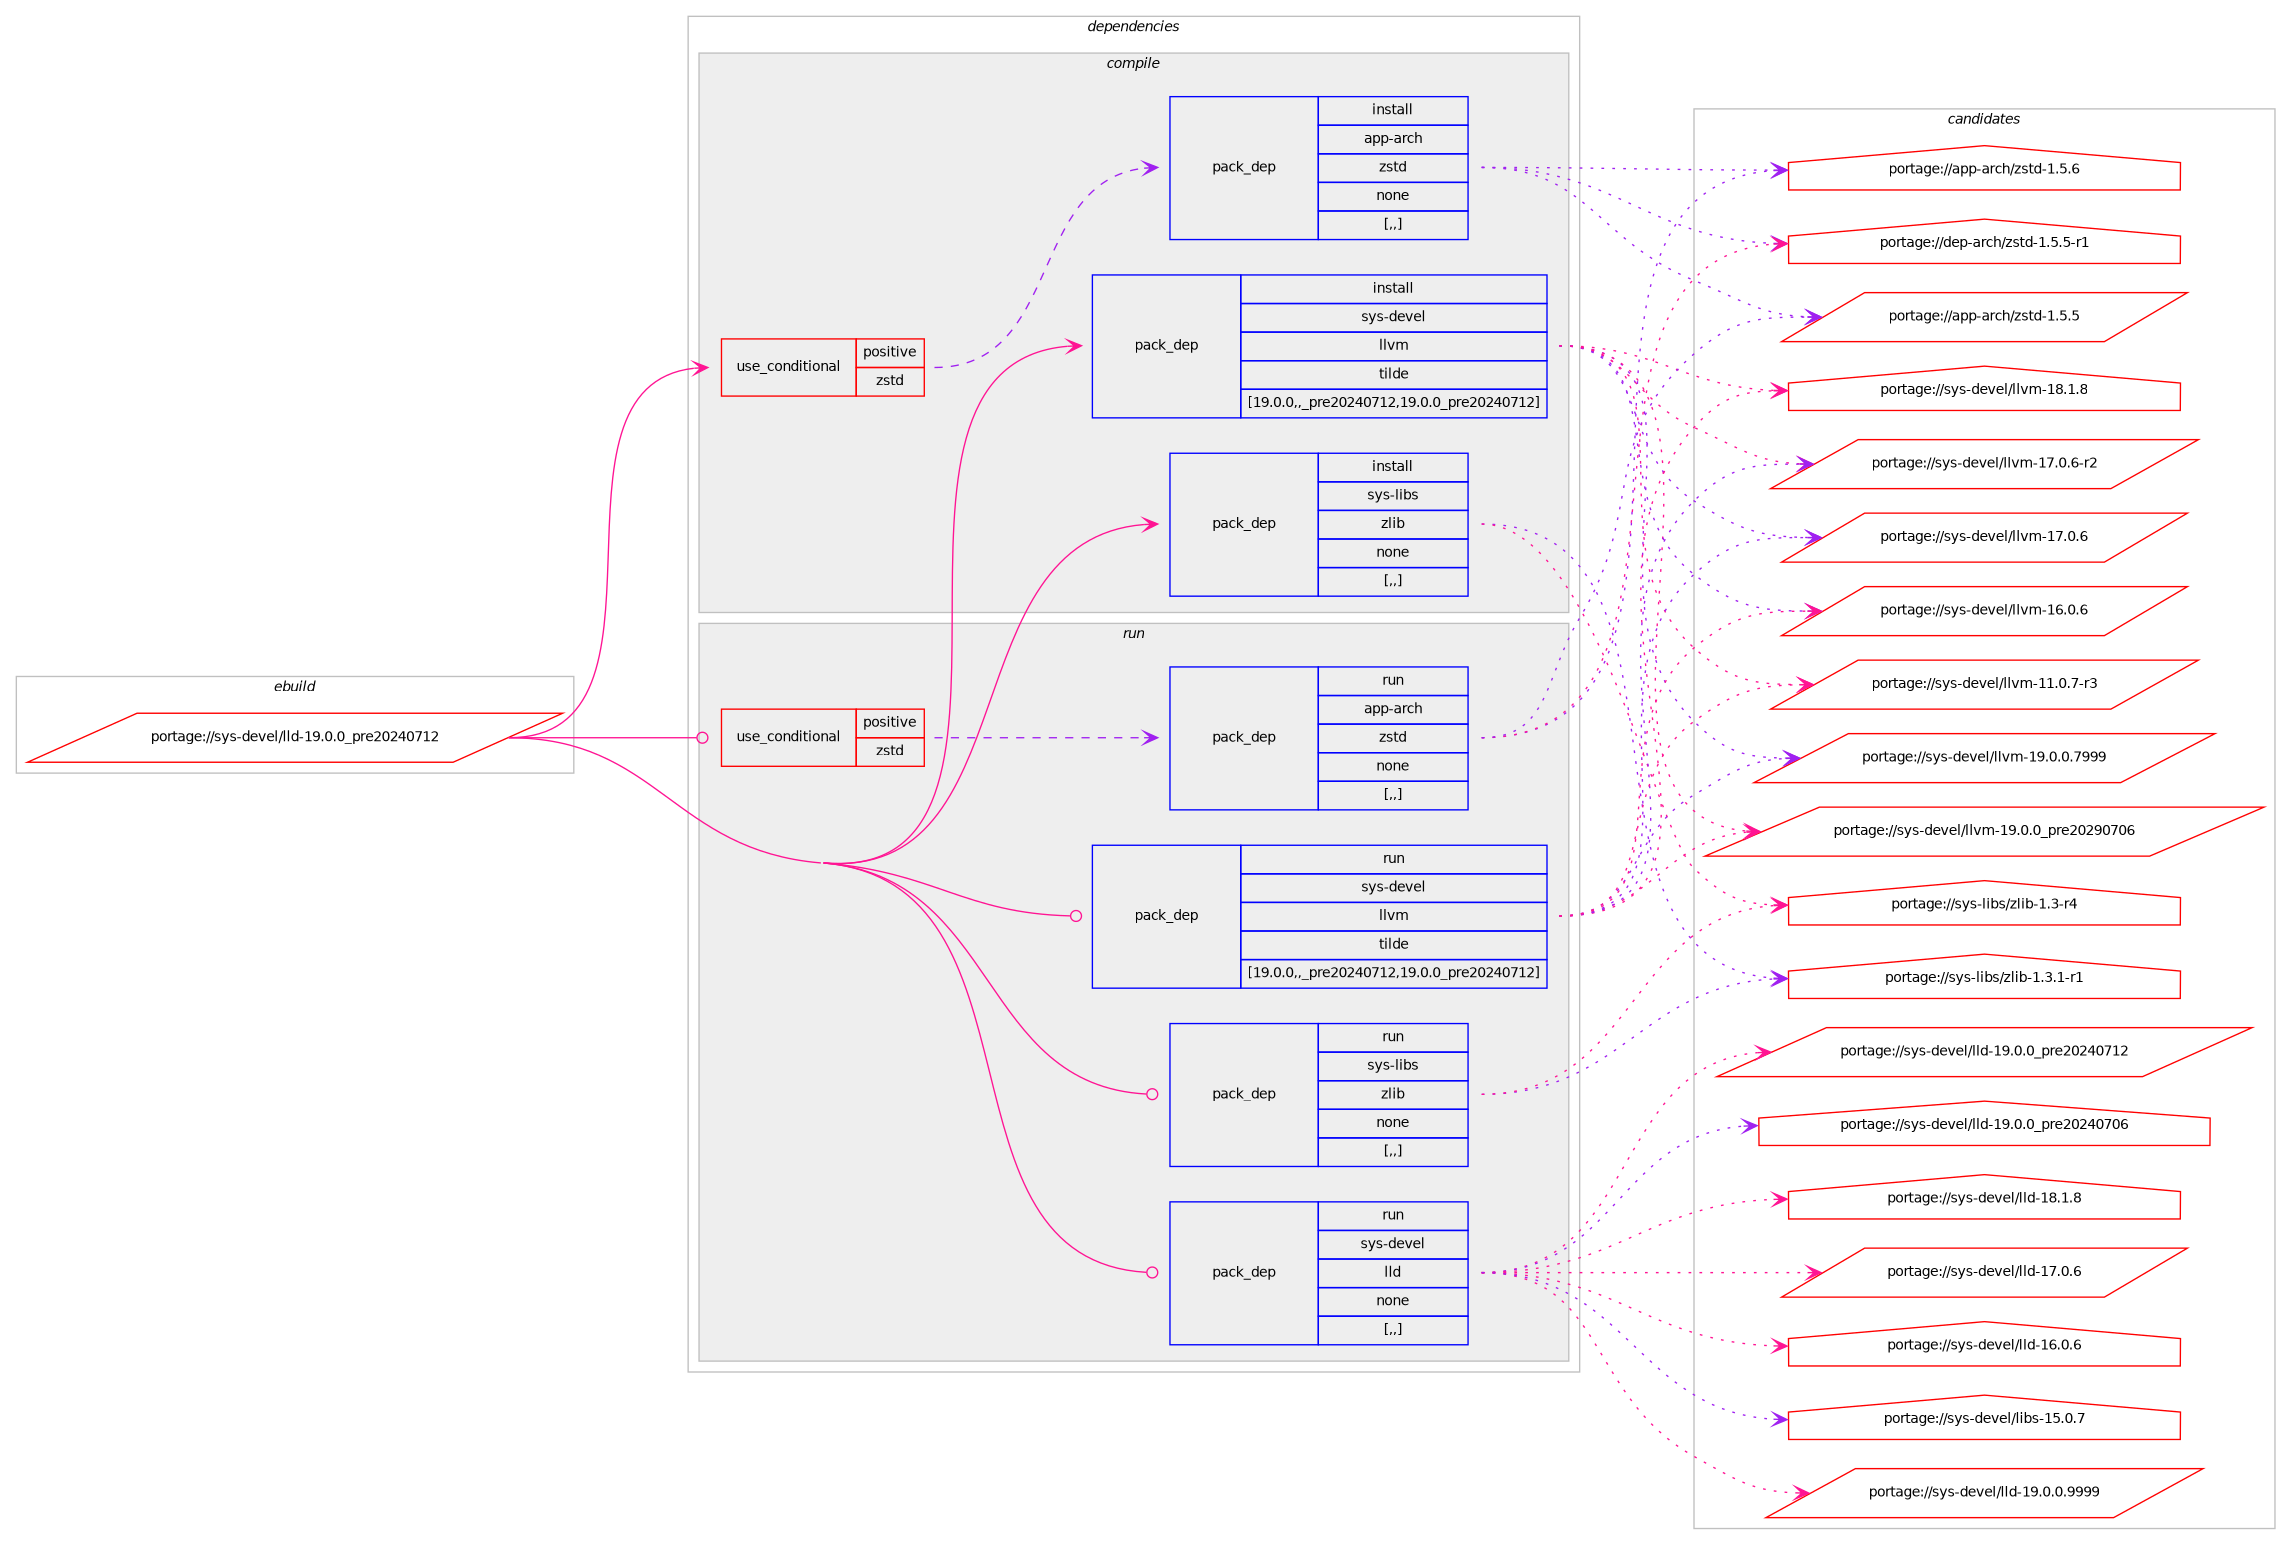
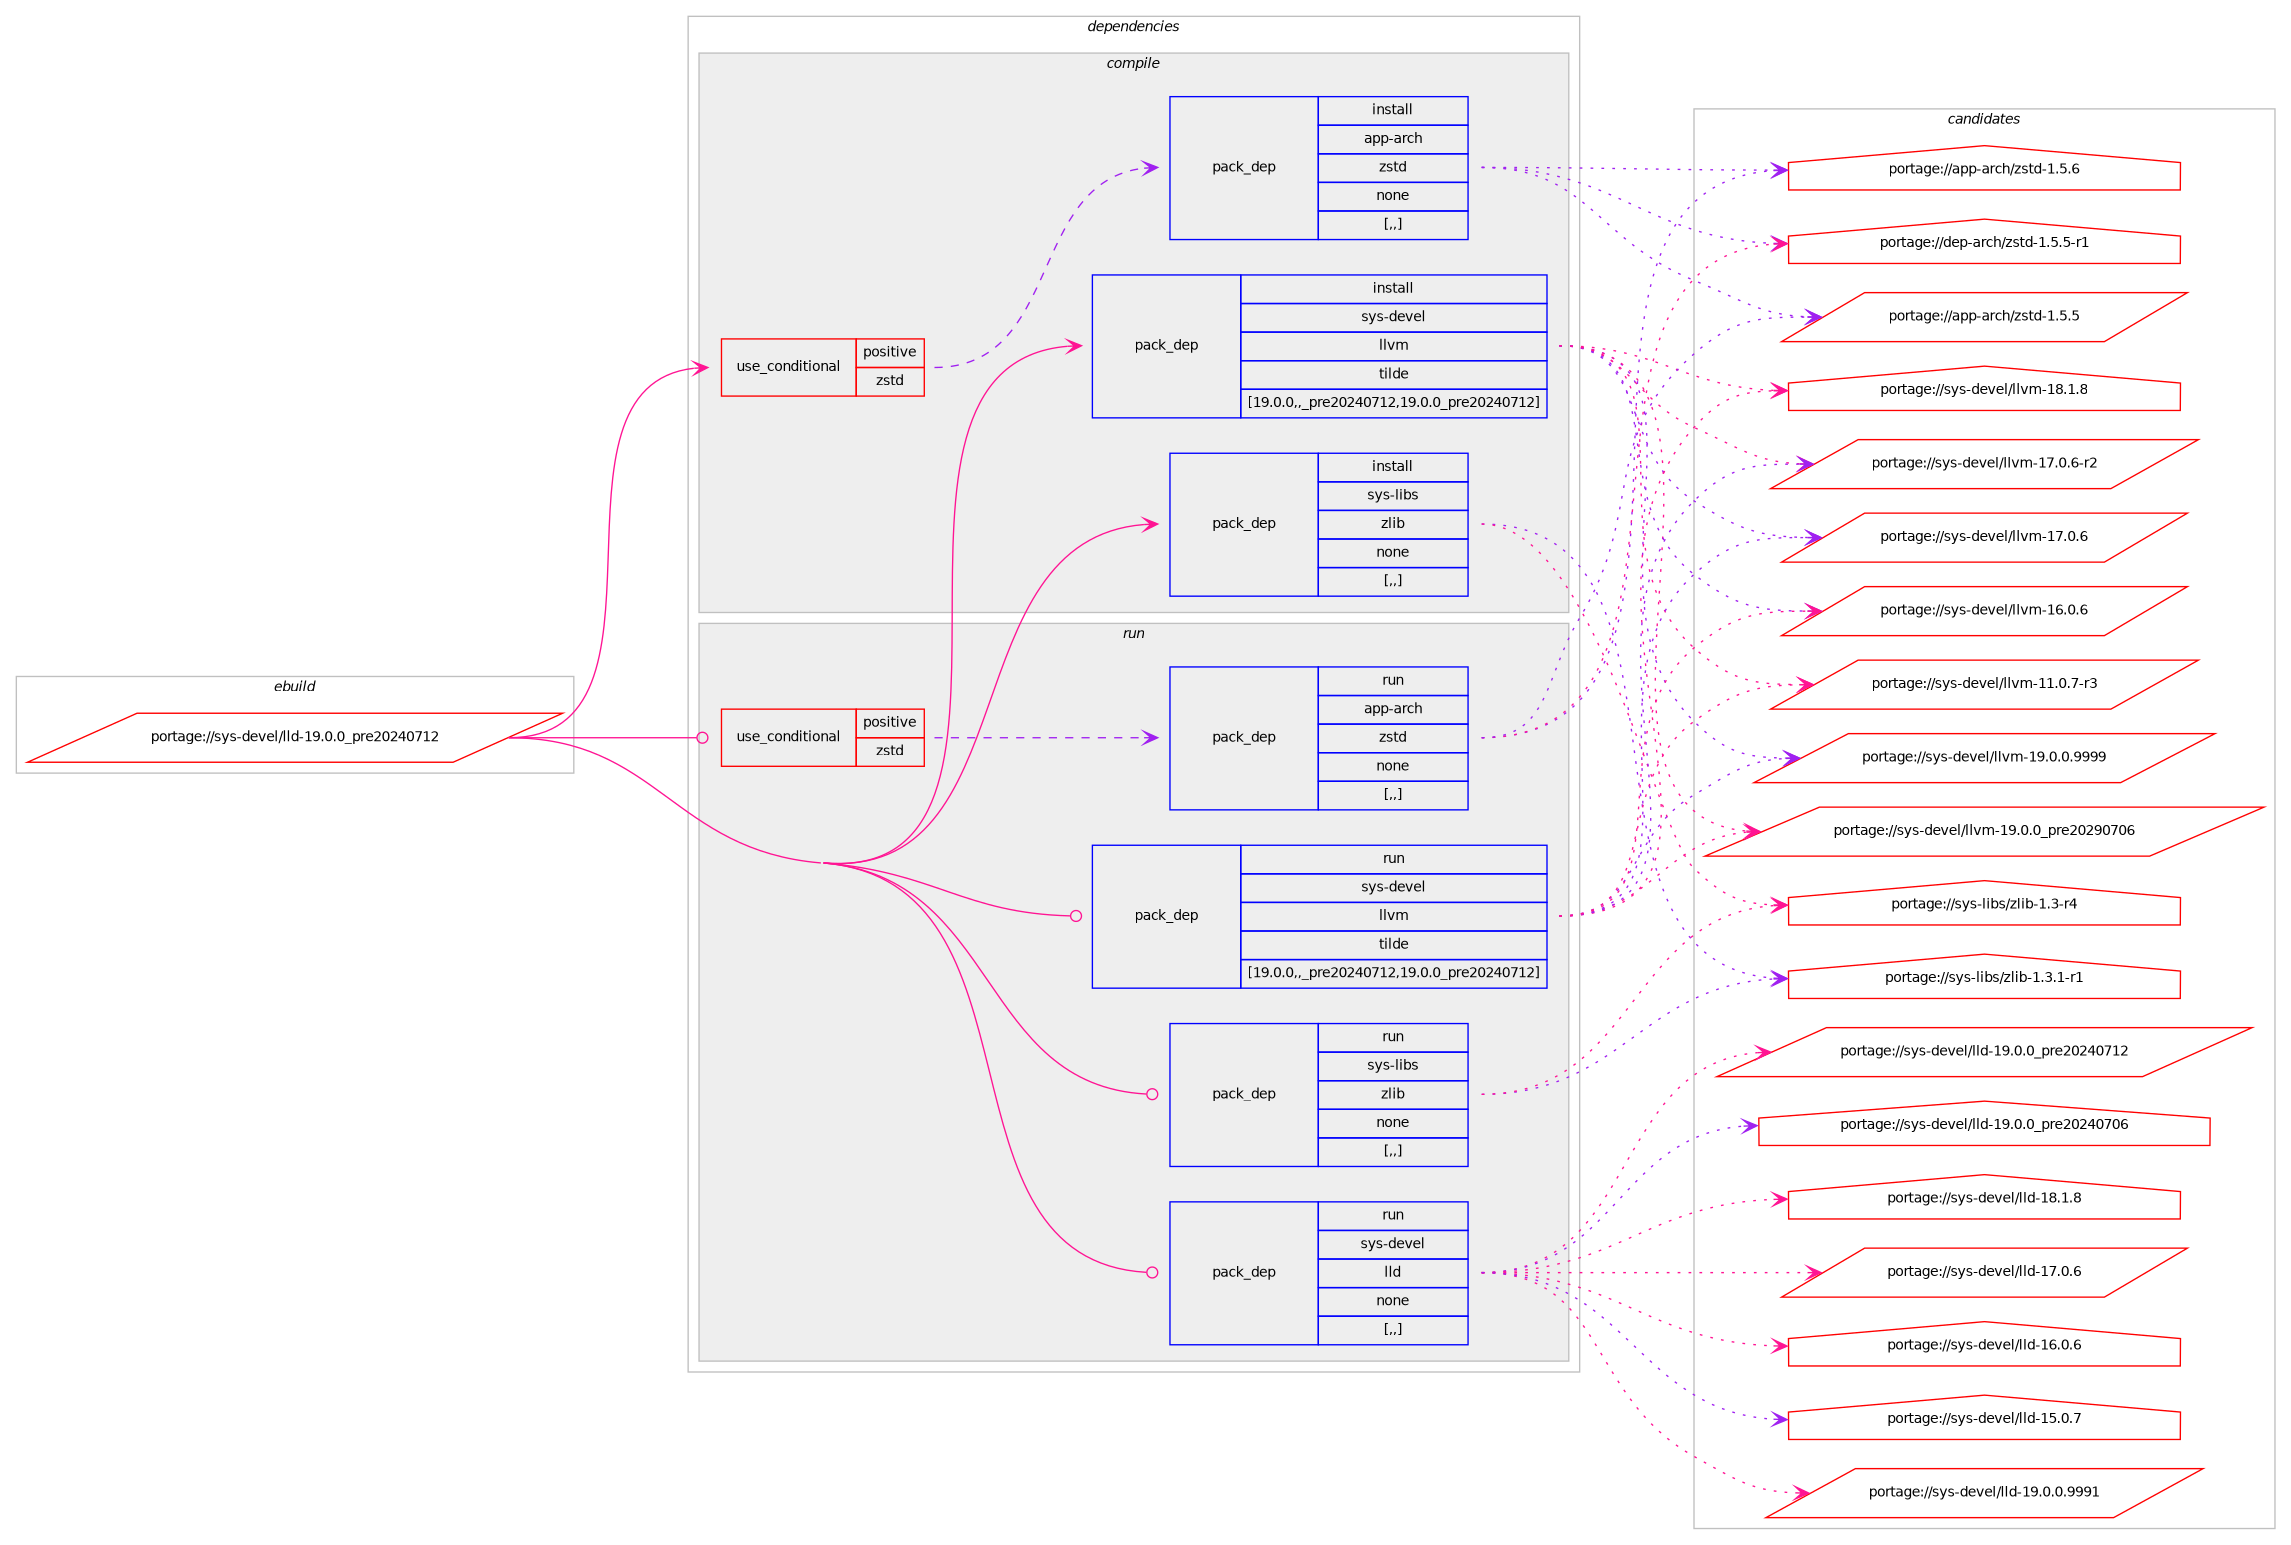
  digraph {
    compound=true
    concentrate=true
    fontname=Helvetica
    fontsize=10
    newrank=true
    rankdir=LR
    ranksep=1.5
    node [color=red fontname=Helvetica fontsize=10 shape=parallelogram]
    edge [arrowhead=vee color=deeppink headport=w style=dotted tailport=e weight=100]
    n1 [label="portage://sys-devel/lld-19.0.0_pre20240712" width=4]
    n2 [color=blue label=<<TABLE BORDER="0" CELLBORDER="1" CELLSPACING="0" CELLPADDING="4" WIDTH="220"><TR><TD ROWSPAN="6" CELLPADDING="30">pack_dep</TD></TR><TR><TD WIDTH="110">install</TD></TR><TR><TD>app-arch</TD></TR><TR><TD>zstd</TD></TR><TR><TD>none</TD></TR><TR><TD>[,,]</TD></TR></TABLE>> shape=none]
    n3 [label=<<TABLE BORDER="0" CELLBORDER="1" CELLSPACING="0" CELLPADDING="4"><TR><TD ROWSPAN="3" CELLPADDING="10">use_conditional</TD></TR><TR><TD>positive</TD></TR><TR><TD>zstd</TD></TR></TABLE>> shape=none]
    n4 [color=blue label=<<TABLE BORDER="0" CELLBORDER="1" CELLSPACING="0" CELLPADDING="4" WIDTH="220"><TR><TD ROWSPAN="6" CELLPADDING="30">pack_dep</TD></TR><TR><TD WIDTH="110">install</TD></TR><TR><TD>sys-devel</TD></TR><TR><TD>llvm</TD></TR><TR><TD>tilde</TD></TR><TR><TD>[19.0.0,,_pre20240712,19.0.0_pre20240712]</TD></TR></TABLE>> shape=none]
    n5 [color=blue label=<<TABLE BORDER="0" CELLBORDER="1" CELLSPACING="0" CELLPADDING="4" WIDTH="220"><TR><TD ROWSPAN="6" CELLPADDING="30">pack_dep</TD></TR><TR><TD WIDTH="110">install</TD></TR><TR><TD>sys-libs</TD></TR><TR><TD>zlib</TD></TR><TR><TD>none</TD></TR><TR><TD>[,,]</TD></TR></TABLE>> shape=none]
    n6 [color=blue label=<<TABLE BORDER="0" CELLBORDER="1" CELLSPACING="0" CELLPADDING="4" WIDTH="220"><TR><TD ROWSPAN="6" CELLPADDING="30">pack_dep</TD></TR><TR><TD WIDTH="110">run</TD></TR><TR><TD>app-arch</TD></TR><TR><TD>zstd</TD></TR><TR><TD>none</TD></TR><TR><TD>[,,]</TD></TR></TABLE>> shape=none]
    n7 [label=<<TABLE BORDER="0" CELLBORDER="1" CELLSPACING="0" CELLPADDING="4"><TR><TD ROWSPAN="3" CELLPADDING="10">use_conditional</TD></TR><TR><TD>positive</TD></TR><TR><TD>zstd</TD></TR></TABLE>> shape=none]
    n8 [color=blue label=<<TABLE BORDER="0" CELLBORDER="1" CELLSPACING="0" CELLPADDING="4" WIDTH="220"><TR><TD ROWSPAN="6" CELLPADDING="30">pack_dep</TD></TR><TR><TD WIDTH="110">run</TD></TR><TR><TD>sys-devel</TD></TR><TR><TD>llvm</TD></TR><TR><TD>tilde</TD></TR><TR><TD>[19.0.0,,_pre20240712,19.0.0_pre20240712]</TD></TR></TABLE>> shape=none]
    n9 [color=blue label=<<TABLE BORDER="0" CELLBORDER="1" CELLSPACING="0" CELLPADDING="4" WIDTH="220"><TR><TD ROWSPAN="6" CELLPADDING="30">pack_dep</TD></TR><TR><TD WIDTH="110">run</TD></TR><TR><TD>sys-libs</TD></TR><TR><TD>zlib</TD></TR><TR><TD>none</TD></TR><TR><TD>[,,]</TD></TR></TABLE>> shape=none]
    n10 [color=blue label=<<TABLE BORDER="0" CELLBORDER="1" CELLSPACING="0" CELLPADDING="4" WIDTH="220"><TR><TD ROWSPAN="6" CELLPADDING="30">pack_dep</TD></TR><TR><TD WIDTH="110">run</TD></TR><TR><TD>sys-devel</TD></TR><TR><TD>lld</TD></TR><TR><TD>none</TD></TR><TR><TD>[,,]</TD></TR></TABLE>> shape=none]
    n11 [label="portage://app-arch/zstd-1.5.6" shape=house width=4]
    n12 [label="portage://dep-arch/zstd-1.5.5-r1" shape=house width=4]
    n13 [label="portage://app-arch/zstd-1.5.5" width=4]
-   n14 [label="portage://sys-devel/llvm-19.0.0.7999" width=4]
+   n14 [label="portage://sys-devel/llvm-19.0.0.9999" width=4]
    n15 [label="portage://sys-devel/llvm-19.0.0_pre20290706" width=4]
    n16 [label="portage://sys-devel/llvm-18.1.8" shape=house width=4]
    n17 [label="portage://sys-devel/llvm-17.0.6-r2" width=4]
    n18 [label="portage://sys-devel/llvm-17.0.6" width=4]
    n19 [label="portage://sys-devel/llvm-16.0.6" width=4]
    n20 [label="portage://sys-devel/llvm-11.0.7-r3" width=4]
    n21 [label="portage://sys-libs/zlib-1.3.1-r1" shape=house width=4]
    n22 [label="portage://sys-libs/zlib-1.3-r4" shape=house width=4]
-   n23 [label="portage://sys-devel/lld-19.0.0.9999" width=4]
+   n23 [label="portage://sys-devel/lld-19.0.0.9991" width=4]
    n24 [label="portage://sys-devel/lld-19.0.0_pre20240712" width=4]
    n25 [label="portage://sys-devel/lld-19.0.0_pre20240706" shape=house width=4]
    n26 [label="portage://sys-devel/lld-18.1.8" shape=house width=4]
    n27 [label="portage://sys-devel/lld-17.0.6" width=4]
    n28 [label="portage://sys-devel/lld-16.0.6" shape=house width=4]
-   n29 [label="portage://sys-devel/libs-15.0.7" shape=house width=4]
+   n29 [label="portage://sys-devel/lld-15.0.7" shape=house width=4]
    subgraph cluster_1 {
      color=gray
      label=<<i>ebuild</i>>
      n1
    }
    subgraph cluster_2 {
      color=gray
      label=<<i>dependencies</i>>
      subgraph cluster_3 {
        color=gray
        fillcolor="#eeeeee"
        label=<<i>compile</i>>
        style=filled
        subgraph sub_4 {
          color=gray
          fillcolor="#eeeeee"
          label=<<i>compile</i>>
          style=filled
          n3
          subgraph sub_5 {
            color=gray
            fillcolor="#eeeeee"
            label=<<i>compile</i>>
            style=filled
            n2
          }
        }
        subgraph sub_6 {
          color=gray
          fillcolor="#eeeeee"
          label=<<i>compile</i>>
          style=filled
          n4
        }
        subgraph sub_7 {
          color=gray
          fillcolor="#eeeeee"
          label=<<i>compile</i>>
          style=filled
          n5
        }
      }
      subgraph cluster_8 {
        color=gray
        fillcolor="#eeeeee"
        label=<<i>compile and run</i>>
        style=filled
      }
      subgraph cluster_9 {
        color=gray
        fillcolor="#eeeeee"
        label=<<i>run</i>>
        style=filled
        subgraph sub_10 {
          color=gray
          fillcolor="#eeeeee"
          label=<<i>run</i>>
          style=filled
          n7
          subgraph sub_11 {
            color=gray
            fillcolor="#eeeeee"
            label=<<i>run</i>>
            style=filled
            n6
          }
        }
        subgraph sub_12 {
          color=gray
          fillcolor="#eeeeee"
          label=<<i>run</i>>
          style=filled
          n8
        }
        subgraph sub_13 {
          color=gray
          fillcolor="#eeeeee"
          label=<<i>run</i>>
          style=filled
          n9
        }
        subgraph sub_14 {
          color=gray
          fillcolor="#eeeeee"
          label=<<i>run</i>>
          style=filled
          n10
        }
      }
    }
    subgraph cluster_15 {
      color=gray
      label=<<i>candidates</i>>
      rank=same
      subgraph sub_16 {
        color=black
        label=<<i>candidates</i>>
        nodesep=1
        rank=same
        n11
        n12
        n13
      }
      subgraph sub_17 {
        color=black
        label=<<i>candidates</i>>
        nodesep=1
        rank=same
        n14
        n15
        n16
        n17
        n18
        n19
        n20
      }
      subgraph sub_18 {
        color=black
        label=<<i>candidates</i>>
        nodesep=1
        rank=same
        n21
        n22
      }
      subgraph sub_19 {
        color=black
        label=<<i>candidates</i>>
        nodesep=1
        rank=same
        n11
        n12
        n13
      }
      subgraph sub_20 {
        color=black
        label=<<i>candidates</i>>
        nodesep=1
        rank=same
        n14
        n15
        n16
        n17
        n18
        n19
        n20
      }
      subgraph sub_21 {
        color=black
        label=<<i>candidates</i>>
        nodesep=1
        rank=same
        n21
        n22
      }
      subgraph sub_22 {
        color=black
        label=<<i>candidates</i>>
        nodesep=1
        rank=same
        n23
        n24
        n25
        n26
        n27
        n28
        n29
      }
    }
    n1 -> n3 [style=solid weight=20]
    n1 -> n4 [style=solid weight=20]
    n1 -> n5 [style=solid weight=20]
    n1 -> n7 [arrowhead=odot style=solid weight=20]
    n1 -> n8 [arrowhead=odot style=solid weight=20]
    n1 -> n9 [arrowhead=odot style=solid weight=20]
    n1 -> n10 [arrowhead=odot style=solid weight=20]
    n2 -> n11 [color=purple]
    n2 -> n12 [color=purple]
    n2 -> n13 [color=purple]
    n3 -> n2 [color=purple style=dashed weight=20]
    n4 -> n14 [color=purple]
    n4 -> n15
    n4 -> n16
    n4 -> n17
    n4 -> n18 [color=purple]
    n4 -> n19 [color=purple]
    n4 -> n20
    n5 -> n21 [color=purple]
    n5 -> n22
    n6 -> n11 [color=purple]
    n6 -> n12
    n6 -> n13 [color=purple]
    n7 -> n6 [color=purple style=dashed weight=20]
    n8 -> n14 [color=purple]
    n8 -> n15
    n8 -> n16
    n8 -> n17 [color=purple]
    n8 -> n18 [color=purple]
    n8 -> n19
    n8 -> n20
    n9 -> n21 [color=purple]
    n9 -> n22
    n10 -> n23
    n10 -> n24
    n10 -> n25 [color=purple]
    n10 -> n26
    n10 -> n27
    n10 -> n28
    n10 -> n29 [color=purple]
  }
